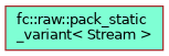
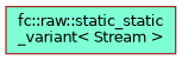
  digraph {
    rankdir=LR
-   n1 [color=brown fillcolor=aquamarine fontname=Helvetica fontsize=10 height=0.2 label="fc::raw::pack_static\l_variant\< Stream \>" shape=record style=filled width=0.4]
+   n1 [color=brown fillcolor=aquamarine fontname=Helvetica fontsize=10 height=0.2 label="fc::raw::static_static\l_variant\< Stream \>" shape=record style=filled width=0.4]
  }
